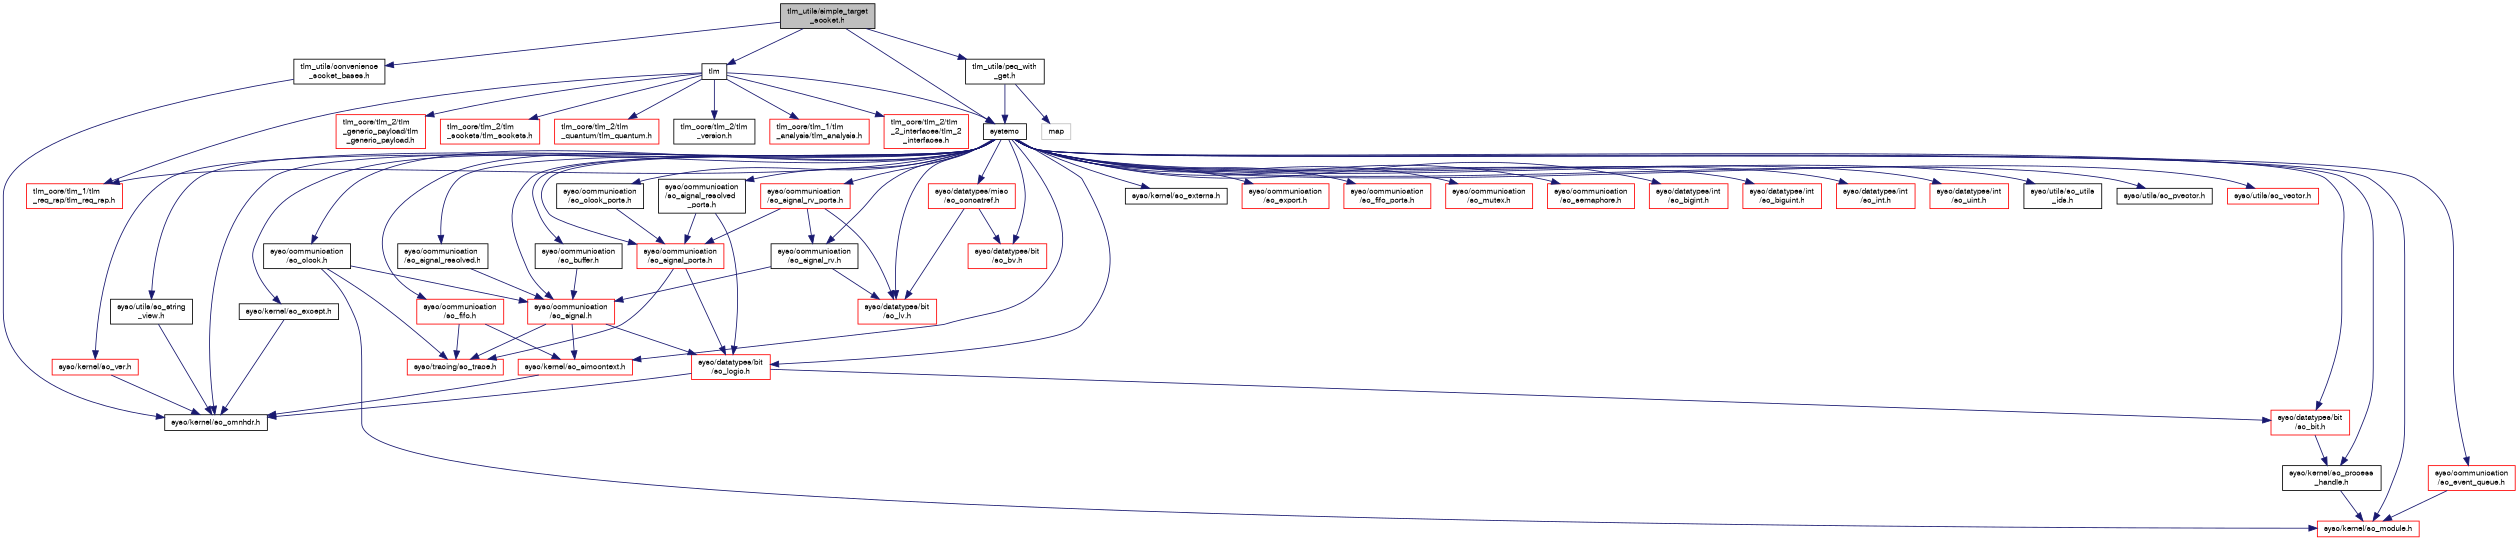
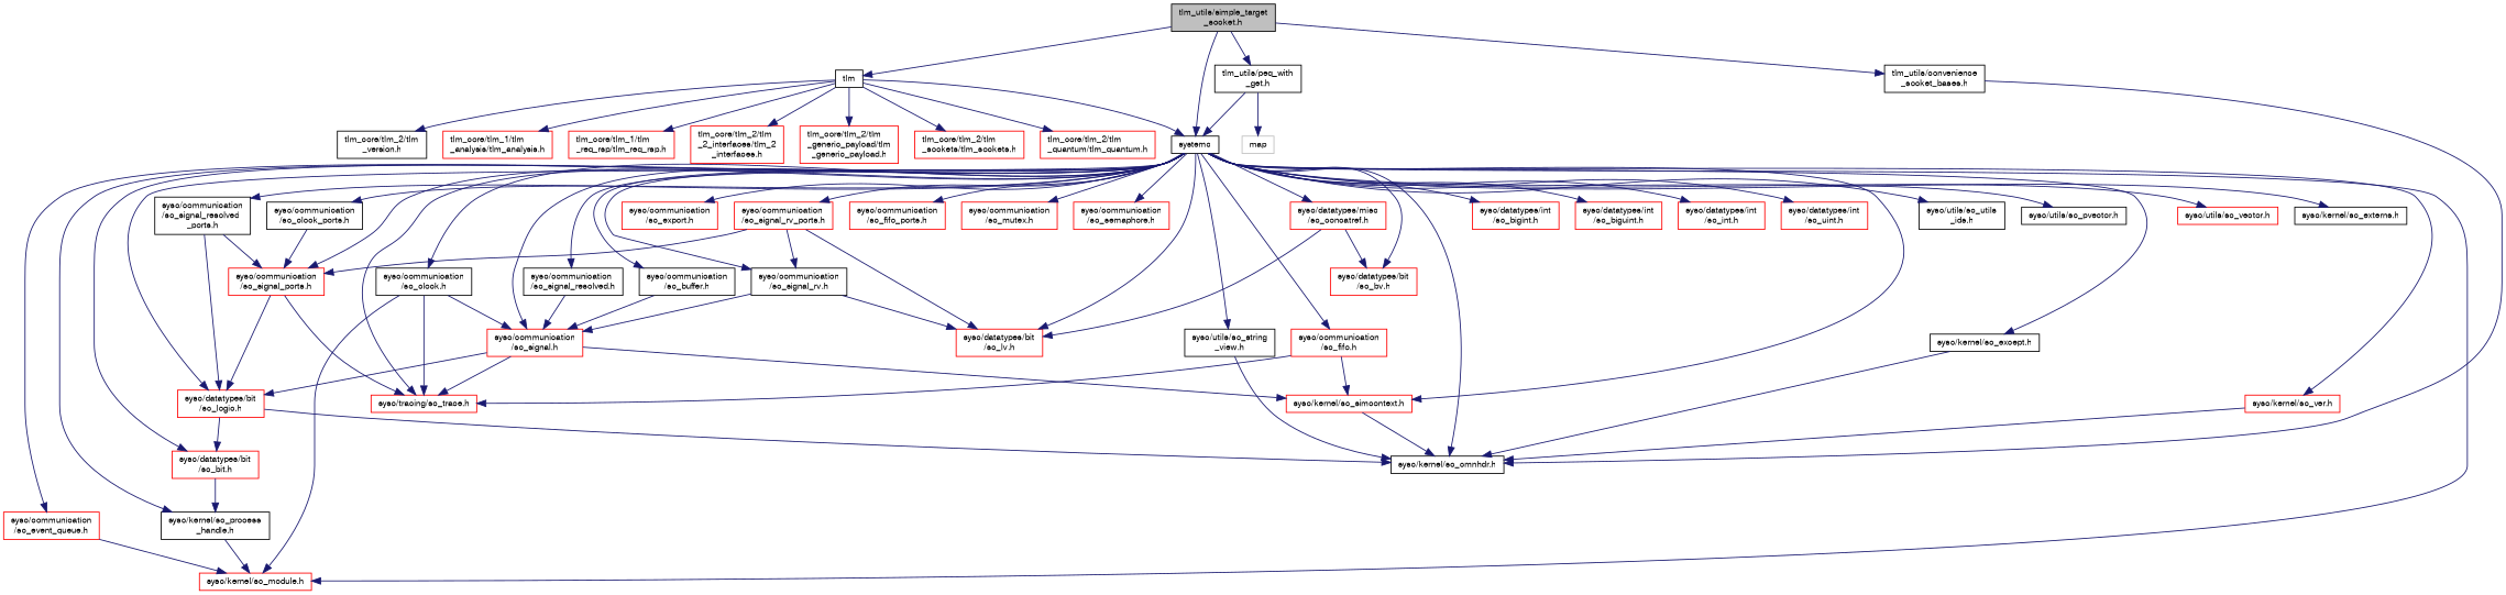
  digraph {
    node [color=red fillcolor=white fontname=FreeSans fontsize=10 shape=record style=filled]
    edge [color=midnightblue fontname=FreeSans fontsize=10 labelfontname=FreeSans labelfontsize=10 style=solid]
    n1 [color=black fillcolor=grey75 fontcolor=black height=0.2 label="tlm_utils/simple_target\l_socket.h" width=0.4]
    n2 [color=black height=0.2 label=systemc width=0.4]
    n3 [color=black height=0.2 label=tlm width=0.4]
    n4 [color=black height=0.2 label="tlm_utils/convenience\l_socket_bases.h" width=0.4]
    n5 [color=black height=0.2 label="tlm_utils/peq_with\l_get.h" width=0.4]
    n6 [color=black height=0.2 label="sysc/kernel/sc_cmnhdr.h" width=0.4]
    n7 [color=black height=0.2 label="sysc/kernel/sc_externs.h" width=0.4]
    n8 [color=black height=0.2 label="sysc/kernel/sc_except.h" width=0.4]
    n9 [height=0.2 label="sysc/kernel/sc_module.h" width=0.4]
    n10 [color=black height=0.2 label="sysc/kernel/sc_process\l_handle.h" width=0.4]
    n11 [height=0.2 label="sysc/kernel/sc_simcontext.h" width=0.4]
    n12 [height=0.2 label="sysc/kernel/sc_ver.h" width=0.4]
    n13 [color=black height=0.2 label="sysc/communication\l/sc_buffer.h" width=0.4]
    n14 [height=0.2 label="sysc/communication\l/sc_signal.h" width=0.4]
    n15 [height=0.2 label="sysc/datatypes/bit\l/sc_logic.h" width=0.4]
    n16 [height=0.2 label="sysc/datatypes/bit\l/sc_bit.h" width=0.4]
    n17 [height=0.2 label="sysc/tracing/sc_trace.h" width=0.4]
    n18 [color=black height=0.2 label="sysc/communication\l/sc_clock.h" width=0.4]
    n19 [color=black height=0.2 label="sysc/communication\l/sc_clock_ports.h" width=0.4]
    n20 [height=0.2 label="sysc/communication\l/sc_signal_ports.h" width=0.4]
    n21 [height=0.2 label="sysc/communication\l/sc_event_queue.h" width=0.4]
    n22 [height=0.2 label="sysc/communication\l/sc_export.h" width=0.4]
    n23 [height=0.2 label="sysc/communication\l/sc_fifo.h" width=0.4]
    n24 [height=0.2 label="sysc/communication\l/sc_fifo_ports.h" width=0.4]
    n25 [height=0.2 label="sysc/communication\l/sc_mutex.h" width=0.4]
    n26 [height=0.2 label="sysc/communication\l/sc_semaphore.h" width=0.4]
    n27 [color=black height=0.2 label="sysc/communication\l/sc_signal_resolved.h" width=0.4]
    n28 [color=black height=0.2 label="sysc/communication\l/sc_signal_resolved\l_ports.h" width=0.4]
    n29 [color=black height=0.2 label="sysc/communication\l/sc_signal_rv.h" width=0.4]
    n30 [height=0.2 label="sysc/datatypes/bit\l/sc_lv.h" width=0.4]
    n31 [height=0.2 label="sysc/communication\l/sc_signal_rv_ports.h" width=0.4]
    n32 [height=0.2 label="sysc/datatypes/bit\l/sc_bv.h" width=0.4]
    n33 [height=0.2 label="sysc/datatypes/int\l/sc_bigint.h" width=0.4]
    n34 [height=0.2 label="sysc/datatypes/int\l/sc_biguint.h" width=0.4]
    n35 [height=0.2 label="sysc/datatypes/int\l/sc_int.h" width=0.4]
    n36 [height=0.2 label="sysc/datatypes/int\l/sc_uint.h" width=0.4]
    n37 [height=0.2 label="sysc/datatypes/misc\l/sc_concatref.h" width=0.4]
    n38 [color=black height=0.2 label="sysc/utils/sc_utils\l_ids.h" width=0.4]
    n39 [color=black height=0.2 label="sysc/utils/sc_pvector.h" width=0.4]
    n40 [color=black height=0.2 label="sysc/utils/sc_string\l_view.h" width=0.4]
    n41 [height=0.2 label="sysc/utils/sc_vector.h" width=0.4]
    n42 [color=black height=0.2 label="tlm_core/tlm_2/tlm\l_version.h" width=0.4]
    n43 [height=0.2 label="tlm_core/tlm_1/tlm\l_analysis/tlm_analysis.h" width=0.4]
    n44 [height=0.2 label="tlm_core/tlm_1/tlm\l_req_rsp/tlm_req_rsp.h" width=0.4]
    n45 [height=0.2 label="tlm_core/tlm_2/tlm\l_2_interfaces/tlm_2\l_interfaces.h" width=0.4]
    n46 [height=0.2 label="tlm_core/tlm_2/tlm\l_generic_payload/tlm\l_generic_payload.h" width=0.4]
    n47 [height=0.2 label="tlm_core/tlm_2/tlm\l_sockets/tlm_sockets.h" width=0.4]
    n48 [height=0.2 label="tlm_core/tlm_2/tlm\l_quantum/tlm_quantum.h" width=0.4]
    n49 [color=grey75 height=0.2 label=map width=0.4]
    n1 -> n2
    n1 -> n3
    n1 -> n4
    n1 -> n5
    n2 -> n6
    n2 -> n7
    n2 -> n8
    n2 -> n9
    n2 -> n10
    n2 -> n11
    n2 -> n12
    n2 -> n13
    n2 -> n14
    n2 -> n15
    n2 -> n16
-   n2 -> n44
+   n2 -> n17
    n2 -> n18
    n2 -> n19
    n2 -> n20
    n2 -> n21
    n2 -> n22
    n2 -> n23
    n2 -> n24
    n2 -> n25
    n2 -> n26
    n2 -> n27
    n2 -> n28
    n2 -> n29
    n2 -> n30
    n2 -> n31
    n2 -> n32
    n2 -> n33
    n2 -> n34
    n2 -> n35
    n2 -> n36
    n2 -> n37
    n2 -> n38
    n2 -> n39
    n2 -> n40
    n2 -> n41
    n3 -> n2
    n3 -> n42
    n3 -> n43
    n3 -> n44
    n3 -> n45
    n3 -> n46
    n3 -> n47
    n3 -> n48
    n4 -> n6
    n5 -> n2
    n5 -> n49
    n8 -> n6
    n10 -> n9
    n11 -> n6
    n12 -> n6
    n13 -> n14
    n14 -> n11
    n14 -> n15
    n14 -> n17
    n15 -> n6
    n15 -> n16
    n16 -> n10
    n18 -> n9
    n18 -> n14
    n18 -> n17
    n19 -> n20
    n20 -> n15
    n20 -> n17
    n21 -> n9
    n23 -> n11
    n23 -> n17
    n27 -> n14
    n28 -> n15
    n28 -> n20
    n29 -> n14
    n29 -> n30
    n31 -> n20
    n31 -> n29
    n31 -> n30
    n37 -> n30
    n37 -> n32
    n40 -> n6
  }
